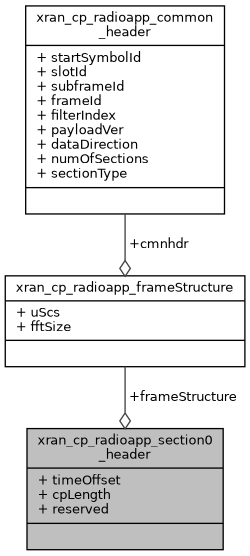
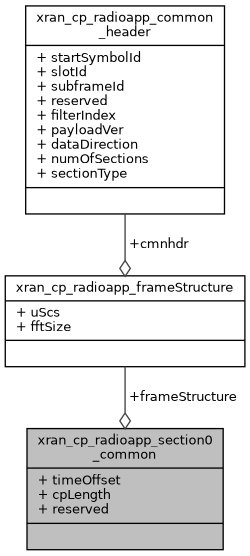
  digraph {
    fontname="DejaVu Sans"
    node [color=black fillcolor=white fontname="DejaVu Sans" fontsize=10 shape=record style=filled]
    edge [arrowhead=odiamond color=grey25 fontname="DejaVu Sans" fontsize=10 labelfontname=Helvetica labelfontsize=10 style=solid]
-   n1 [fillcolor=grey75 fontcolor=black height=0.2 label="{xran_cp_radioapp_section0\l_header\n|+ timeOffset\l+ cpLength\l+ reserved\l|}" width=0.4]
+   n1 [fillcolor=grey75 fontcolor=black height=0.2 label="{xran_cp_radioapp_section0\l_common\n|+ timeOffset\l+ cpLength\l+ reserved\l|}" width=0.4]
    n2 [height=0.2 label="{xran_cp_radioapp_frameStructure\n|+ uScs\l+ fftSize\l|}" width=0.4]
-   n3 [height=0.2 label="{xran_cp_radioapp_common\l_header\n|+ startSymbolId\l+ slotId\l+ subframeId\l+ frameId\l+ filterIndex\l+ payloadVer\l+ dataDirection\l+ numOfSections\l+ sectionType\l|}" width=0.4]
+   n3 [height=0.2 label="{xran_cp_radioapp_common\l_header\n|+ startSymbolId\l+ slotId\l+ subframeId\l+ reserved\l+ filterIndex\l+ payloadVer\l+ dataDirection\l+ numOfSections\l+ sectionType\l|}" width=0.4]
    n2 -> n1 [label=" +frameStructure"]
    n3 -> n2 [label=" +cmnhdr"]
  }
